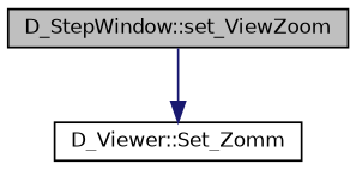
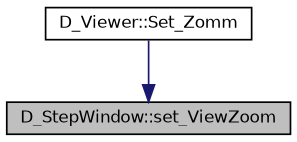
  digraph {
    rankdir=TB
    node [color=black fontname=Helvetica fontsize=10 shape=record style=filled]
    n1 [fillcolor=grey75 fontcolor=black height=0.2 label="D_StepWindow::set_ViewZoom" width=0.4]
    n2 [fillcolor=white height=0.2 label="D_Viewer::Set_Zomm" width=0.4]
-   n1 -> n2 [color=midnightblue fontname=Helvetica fontsize=10 labelfontname=Helvetica labelfontsize=10 style=solid]
+   n2 -> n1 [color=midnightblue fontname=Helvetica fontsize=10 labelfontname=Helvetica labelfontsize=10 style=solid]
  }
